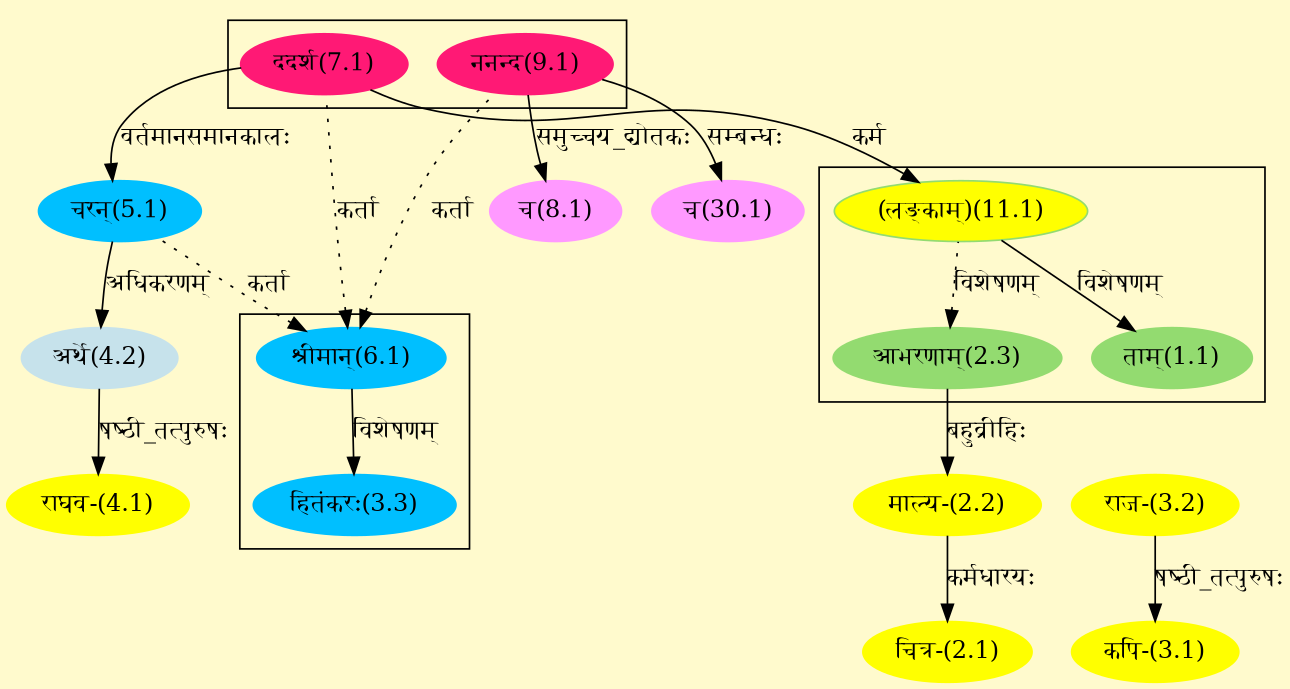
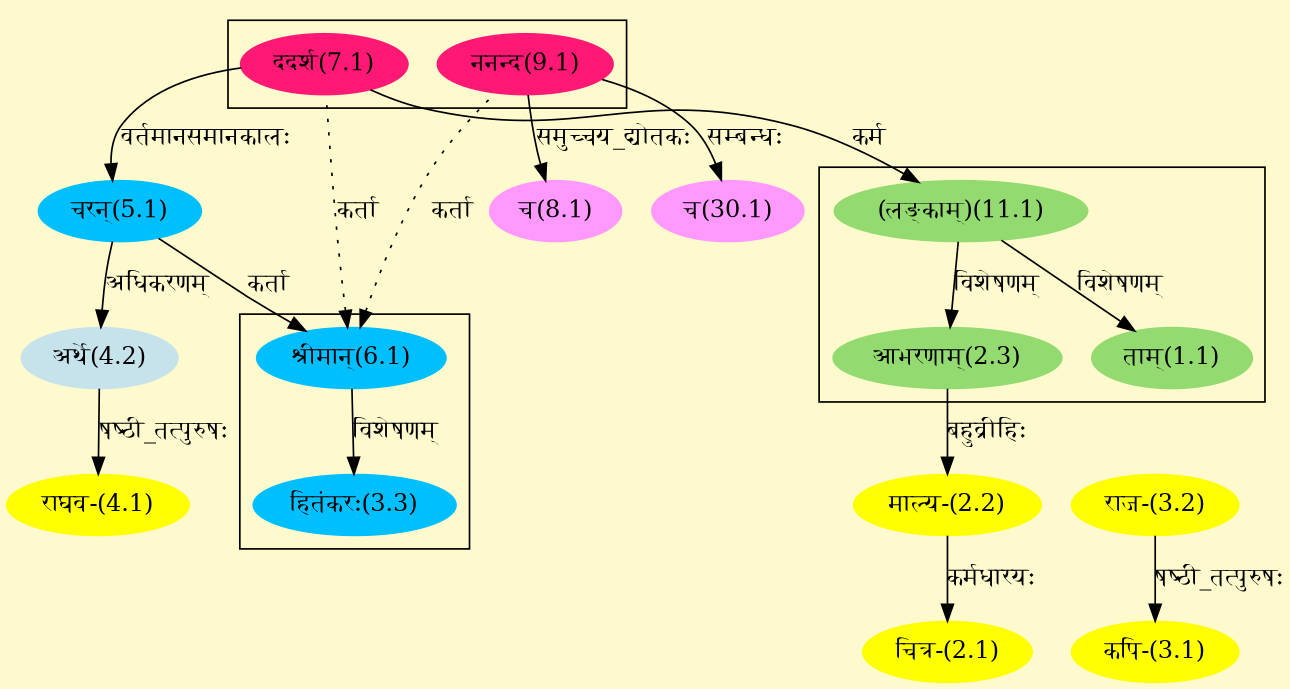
  digraph {
    bgcolor=lemonchiffon1
    compound=true
    rankdir=BT
    node [color="#FFFF00" style=filled]
    edge [dir=back]
    n1 [color="#93DB70" label="ताम्(1.1)"]
-   n2 [color="#93DB70" label="(लङ्काम्)(11.1)" fillcolor="#FFFF00"]
+   n2 [color="#93DB70" label="(लङ्काम्)(11.1)"]
    n3 [color="#93DB70" label="आभरणाम्(2.3)"]
    n4 [color="#00BFFF" label="हितंकरः(3.3)"]
    n5 [color="#00BFFF" label="श्रीमान्(6.1)"]
    n6 [color="#FF1975" label="ददर्श(7.1)"]
    n7 [color="#FF1975" label="ननन्द(9.1)"]
    n8 [color="#00BFFF" label="चरन्(5.1)"]
    n9 [label="चित्र-(2.1)"]
    n10 [label="माल्य-(2.2)"]
    n11 [label="कपि-(3.1)"]
    n12 [label="राज-(3.2)"]
    n13 [label="राघव-(4.1)"]
    n14 [color="#C6E2EB" label="अर्थे(4.2)"]
    n15 [color="#FF99FF" label="च(8.1)"]
    n16 [color="#FF99FF" label="च(30.1)"]
    subgraph cluster_1 {
      n1
      n2
      n3
    }
    subgraph cluster_2 {
      n4
      n5
    }
    subgraph cluster_3 {
      n6
      n7
    }
    n1 -> n2 [label="विशेषणम्"]
    n2 -> n6 [label="कर्म"]
-   n3 -> n2 [label="विशेषणम्" style=dotted]
+   n3 -> n2 [label="विशेषणम्"]
    n4 -> n5 [label="विशेषणम्"]
    n5 -> n6 [label="कर्ता" style=dotted]
    n5 -> n7 [label="कर्ता" style=dotted]
-   n5 -> n8 [label="कर्ता" style=dotted]
+   n5 -> n8 [label="कर्ता" style=solid]
    n8 -> n6 [label="वर्तमानसमानकालः"]
    n9 -> n10 [label="कर्मधारयः"]
    n10 -> n3 [label="बहुव्रीहिः"]
    n11 -> n12 [label="षष्ठी_तत्पुरुषः"]
    n13 -> n14 [label="षष्ठी_तत्पुरुषः"]
    n14 -> n8 [label="अधिकरणम्"]
    n15 -> n7 [label="समुच्चय_द्योतकः"]
    n16 -> n7 [label="सम्बन्धः"]
  }
